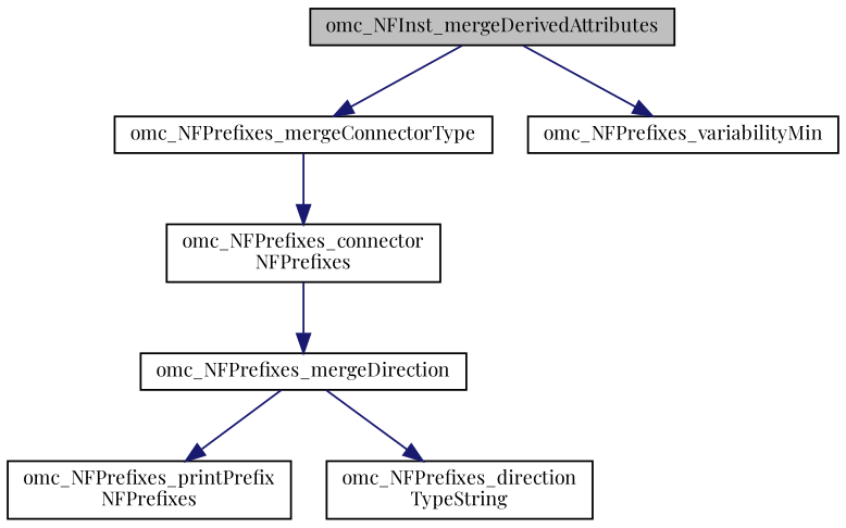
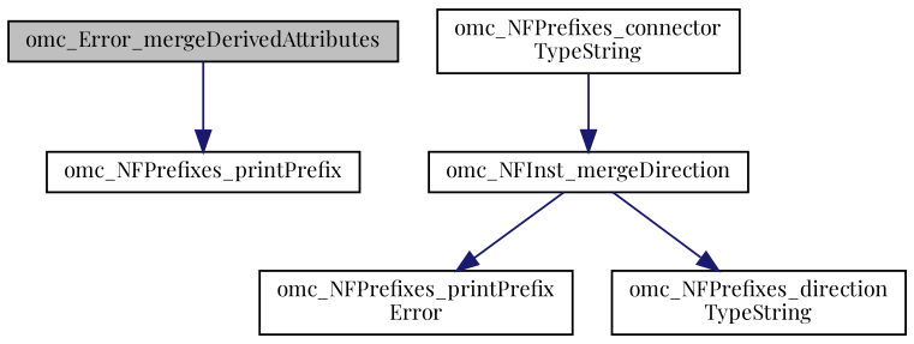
  digraph {
    fontname="Playfair Display"
    rankdir=TB
    node [color=black fillcolor=white fontname="Playfair Display" fontsize=10 shape=record style=filled]
    edge [color=midnightblue fontname="Playfair Display" fontsize=10 labelfontname=Helvetica labelfontsize=10 style=solid]
-   n1 [fillcolor=grey75 fontcolor=black height=0.2 label=omc_NFInst_mergeDerivedAttributes width=0.4]
-   n2 [height=0.2 label=omc_NFPrefixes_mergeConnectorType width=0.4]
-   n3 [height=0.2 label=omc_NFPrefixes_variabilityMin width=0.4]
-   n4 [height=0.2 label="omc_NFPrefixes_connector\lNFPrefixes" width=0.4]
-   n5 [height=0.2 label=omc_NFPrefixes_mergeDirection width=0.4]
-   n6 [height=0.2 label="omc_NFPrefixes_printPrefix\lNFPrefixes" width=0.4]
+   n1 [fillcolor=grey75 fontcolor=black height=0.2 label=omc_Error_mergeDerivedAttributes width=0.4]
+   n3 [height=0.2 label=omc_NFPrefixes_printPrefix width=0.4]
+   n4 [height=0.2 label="omc_NFPrefixes_connector\lTypeString" width=0.4]
+   n5 [height=0.2 label=omc_NFInst_mergeDirection width=0.4]
+   n6 [height=0.2 label="omc_NFPrefixes_printPrefix\lError" width=0.4]
    n7 [height=0.2 label="omc_NFPrefixes_direction\lTypeString" width=0.4]
-   n1 -> n2
    n1 -> n3
-   n2 -> n4
    n4 -> n5
    n5 -> n6
    n5 -> n7
  }
